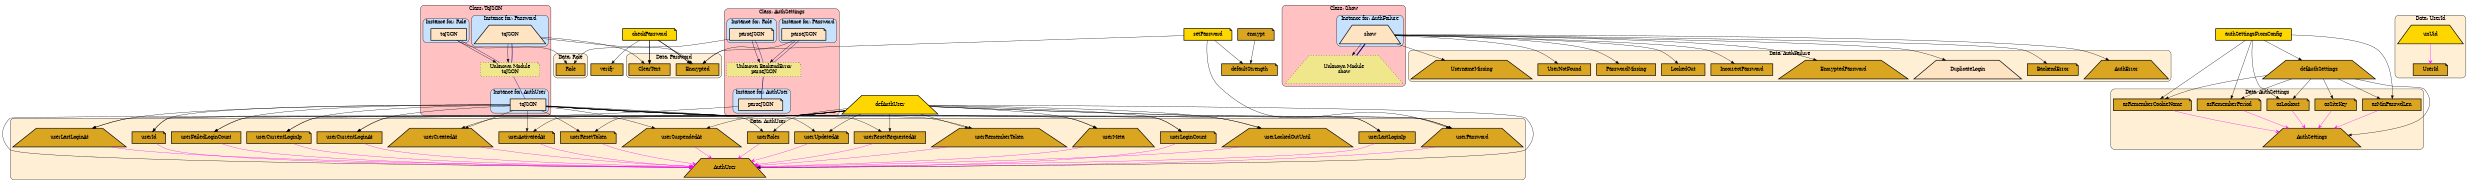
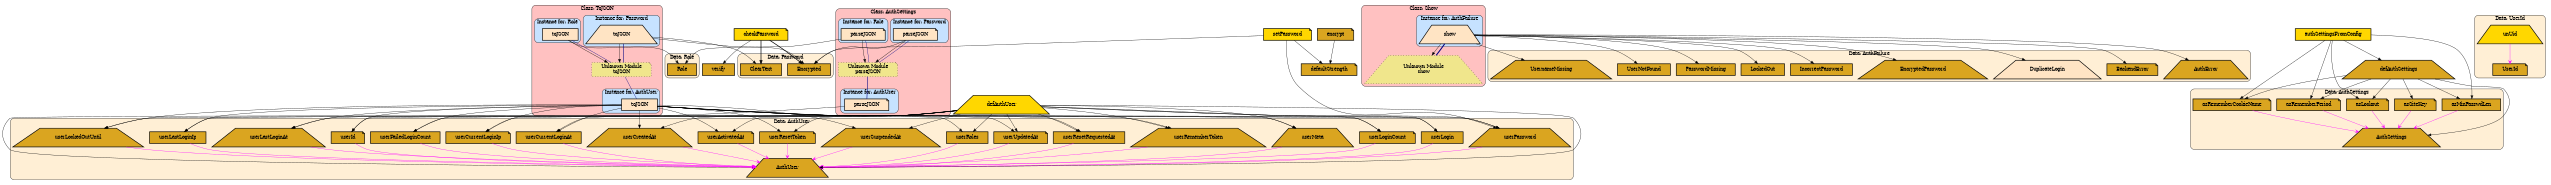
  digraph {
    node [fillcolor=goldenrod margin="0.4,0.1" shape=note style="filled,bold"]
    edge [color=black penwidth=1]
    n1 [fillcolor=bisque label=parseJSON]
    n2 [fillcolor=bisque label=parseJSON]
    n3 [fillcolor=bisque label=parseJSON]
-   n4 [fillcolor=khaki label="Unknown BackendError\nparseJSON" style="filled,dotted"]
+   n4 [fillcolor=khaki label="Unknown Module\nparseJSON" style="filled,dotted"]
    n5 [fillcolor=bisque label=show shape=trapezium]
    n6 [fillcolor=khaki label="Unknown Module\nshow" shape=trapezium style="filled,dotted"]
    n7 [fillcolor=bisque label=toJSON shape=box]
    n8 [fillcolor=bisque label=toJSON shape=trapezium]
    n9 [fillcolor=bisque label=toJSON shape=box]
    n10 [fillcolor=khaki label="Unknown Module\ntoJSON" style="filled,dotted"]
    n11 [label=AuthError shape=trapezium]
    n12 [label=BackendError]
    n13 [fillcolor=bisque label=DuplicateLogin shape=trapezium]
    n14 [label=EncryptedPassword shape=trapezium]
    n15 [label=IncorrectPassword shape=box]
    n16 [label=LockedOut shape=box]
    n17 [label=PasswordMissing shape=box]
    n18 [label=UserNotFound shape=box]
    n19 [label=UsernameMissing shape=trapezium]
    n20 [label=AuthSettings shape=trapezium]
    n21 [label=asLockout]
    n22 [label=asMinPasswdLen shape=box]
    n23 [label=asRememberCookieName]
    n24 [label=asRememberPeriod]
    n25 [label=asSiteKey]
    n26 [label=AuthUser shape=trapezium]
    n27 [label=userActivatedAt]
    n28 [label=userCreatedAt shape=trapezium]
    n29 [label=userCurrentLoginAt shape=box]
    n30 [label=userCurrentLoginIp]
    n31 [label=userFailedLoginCount shape=box]
    n32 [label=userId]
    n33 [label=userLastLoginAt shape=trapezium]
    n34 [label=userLastLoginIp shape=box]
    n35 [label=userLockedOutUntil shape=trapezium]
+   n36 [label=userLogin shape=box]
    n37 [label=userLoginCount]
    n38 [label=userMeta shape=trapezium]
    n39 [label=userPassword shape=trapezium]
    n40 [label=userRememberToken shape=trapezium]
    n41 [label=userResetRequestedAt shape=box]
    n42 [label=userResetToken]
    n43 [label=userRoles shape=box]
    n44 [label=userSuspendedAt shape=trapezium]
    n45 [label=userUpdatedAt]
    n46 [label=ClearText shape=box]
    n47 [label=Encrypted shape=box]
    n48 [label=Role shape=box]
    n49 [label=UserId]
    n50 [fillcolor=gold label=unUid shape=trapezium]
    n51 [fillcolor=gold label=authSettingsFromConfig shape=box]
    n52 [label=defAuthSettings shape=trapezium]
    n53 [fillcolor=gold label=checkPassword]
    n54 [label=verify shape=box]
    n55 [fillcolor=gold label=defAuthUser shape=trapezium]
    n56 [label=defaultStrength]
    n57 [label=encrypt]
    n58 [fillcolor=gold label=setPassword]
    subgraph cluster_1 {
      fillcolor=rosybrown1
      label="Class: AuthSettings"
      style="filled,rounded"
      n4
      subgraph cluster_2 {
        fillcolor=slategray1
        label="Instance for: AuthUser"
        style="filled,rounded"
        n1
      }
      subgraph cluster_3 {
        fillcolor=slategray1
        label="Instance for: Password"
        style="filled,rounded"
        n2
      }
      subgraph cluster_4 {
        fillcolor=slategray1
        label="Instance for: Role"
        style="filled,rounded"
        n3
      }
    }
    subgraph cluster_5 {
      fillcolor=rosybrown1
      label="Class: Show"
      style="filled,rounded"
      n6
      subgraph cluster_6 {
        fillcolor=slategray1
        label="Instance for: AuthFailure"
        style="filled,rounded"
        n5
      }
    }
    subgraph cluster_7 {
      fillcolor=rosybrown1
      label="Class: ToJSON"
      style="filled,rounded"
      n10
      subgraph cluster_8 {
        fillcolor=slategray1
        label="Instance for: AuthUser"
        style="filled,rounded"
        n7
      }
      subgraph cluster_9 {
        fillcolor=slategray1
        label="Instance for: Password"
        style="filled,rounded"
        n8
      }
      subgraph cluster_10 {
        fillcolor=slategray1
        label="Instance for: Role"
        style="filled,rounded"
        n9
      }
    }
    subgraph cluster_11 {
      fillcolor=papayawhip
      label="Data: AuthFailure"
      style="filled,rounded"
      n11
      n12
      n13
      n14
      n15
      n16
      n17
      n18
      n19
    }
    subgraph cluster_12 {
      fillcolor=papayawhip
      label="Data: AuthSettings"
      style="filled,rounded"
      n20
      n21
      n22
      n23
      n24
      n25
    }
    subgraph cluster_13 {
      fillcolor=papayawhip
      label="Data: AuthUser"
      style="filled,rounded"
      n26
      n27
      n28
      n29
      n30
      n31
      n32
      n33
      n34
      n35
+     n36
      n37
      n38
      n39
      n40
      n41
      n42
      n43
      n44
      n45
    }
    subgraph cluster_14 {
      fillcolor=papayawhip
      label="Data: Password"
      style="filled,rounded"
      n46
      n47
    }
    subgraph cluster_15 {
      fillcolor=papayawhip
      label="Data: Role"
      style="filled,rounded"
      n48
    }
    subgraph cluster_16 {
      fillcolor=papayawhip
      label="Data: UserId"
      style="filled,rounded"
      n49
      n50
    }
    n1 -> n26
    n2 -> n4
    n2 -> n47
    n3 -> n4
    n3 -> n48
    n4 -> n1 [color=navy dir=none penwidth=1.6931471805599454]
    n4 -> n2 [color=navy dir=none]
    n4 -> n3 [color=navy dir=none]
    n5 -> n6
    n5 -> n11
    n5 -> n12
    n5 -> n13
    n5 -> n14
    n5 -> n15
    n5 -> n16
    n5 -> n17
    n5 -> n18
    n5 -> n19
    n6 -> n5 [color=navy dir=none penwidth=3.1972245773362196]
    n7 -> n27
    n7 -> n28
    n7 -> n29
    n7 -> n30
    n7 -> n31
    n7 -> n32
    n7 -> n33
    n7 -> n34
    n7 -> n35
+   n7 -> n36
    n7 -> n37
    n7 -> n38
    n7 -> n39
    n7 -> n40
    n7 -> n41
    n7 -> n42
    n7 -> n43
    n7 -> n44
    n7 -> n45
    n8 -> n10
    n8 -> n46
    n8 -> n47
    n9 -> n10
    n9 -> n48
    n10 -> n7 [color=navy dir=none]
    n10 -> n8 [color=navy dir=none penwidth=1.6931471805599454]
    n10 -> n9 [color=navy dir=none]
    n21 -> n20 [arrowhead=vee arrowtail=odot color=magenta]
    n22 -> n20 [arrowhead=vee arrowtail=odot color=magenta]
    n23 -> n20 [arrowhead=vee arrowtail=odot color=magenta]
    n24 -> n20 [arrowhead=vee arrowtail=odot color=magenta]
    n25 -> n20 [arrowhead=vee arrowtail=odot color=magenta]
    n27 -> n26 [arrowhead=vee arrowtail=odot color=magenta]
    n28 -> n26 [arrowhead=vee arrowtail=odot color=magenta]
    n29 -> n26 [arrowhead=vee arrowtail=odot color=magenta]
    n30 -> n26 [arrowhead=vee arrowtail=odot color=magenta]
    n31 -> n26 [arrowhead=vee arrowtail=odot color=magenta]
    n32 -> n26 [arrowhead=vee arrowtail=odot color=magenta]
    n33 -> n26 [arrowhead=vee arrowtail=odot color=magenta]
    n34 -> n26 [arrowhead=vee arrowtail=odot color=magenta]
    n35 -> n26 [arrowhead=vee arrowtail=odot color=magenta]
+   n36 -> n26 [arrowhead=vee arrowtail=odot color=magenta]
    n37 -> n26 [arrowhead=vee arrowtail=odot color=magenta]
    n38 -> n26 [arrowhead=vee arrowtail=odot color=magenta]
    n39 -> n26 [arrowhead=vee arrowtail=odot color=magenta]
    n40 -> n26 [arrowhead=vee arrowtail=odot color=magenta]
    n41 -> n26 [arrowhead=vee arrowtail=odot color=magenta]
    n42 -> n26 [arrowhead=vee arrowtail=odot color=magenta]
    n43 -> n26 [arrowhead=vee arrowtail=odot color=magenta]
    n44 -> n26 [arrowhead=vee arrowtail=odot color=magenta]
    n45 -> n26 [arrowhead=vee arrowtail=odot color=magenta]
    n50 -> n49 [arrowhead=vee arrowtail=odot color=magenta]
    n51 -> n21
    n51 -> n22
    n51 -> n23
    n51 -> n24
    n51 -> n52
    n52 -> n20
    n52 -> n21
    n52 -> n22
    n52 -> n23
    n52 -> n24
    n52 -> n25
    n53 -> n46 [penwidth=2.09861228866811]
    n53 -> n47 [penwidth=2.09861228866811]
    n53 -> n54
    n55 -> n26
    n55 -> n27
    n55 -> n28
    n55 -> n29
    n55 -> n30
    n55 -> n31
    n55 -> n32
    n55 -> n33
    n55 -> n34
    n55 -> n35
+   n55 -> n36
    n55 -> n37
    n55 -> n38
    n55 -> n39
    n55 -> n40
    n55 -> n41
    n55 -> n42
    n55 -> n43
    n55 -> n44
    n55 -> n45
    n57 -> n56
    n58 -> n39
    n58 -> n47
    n58 -> n56
  }
